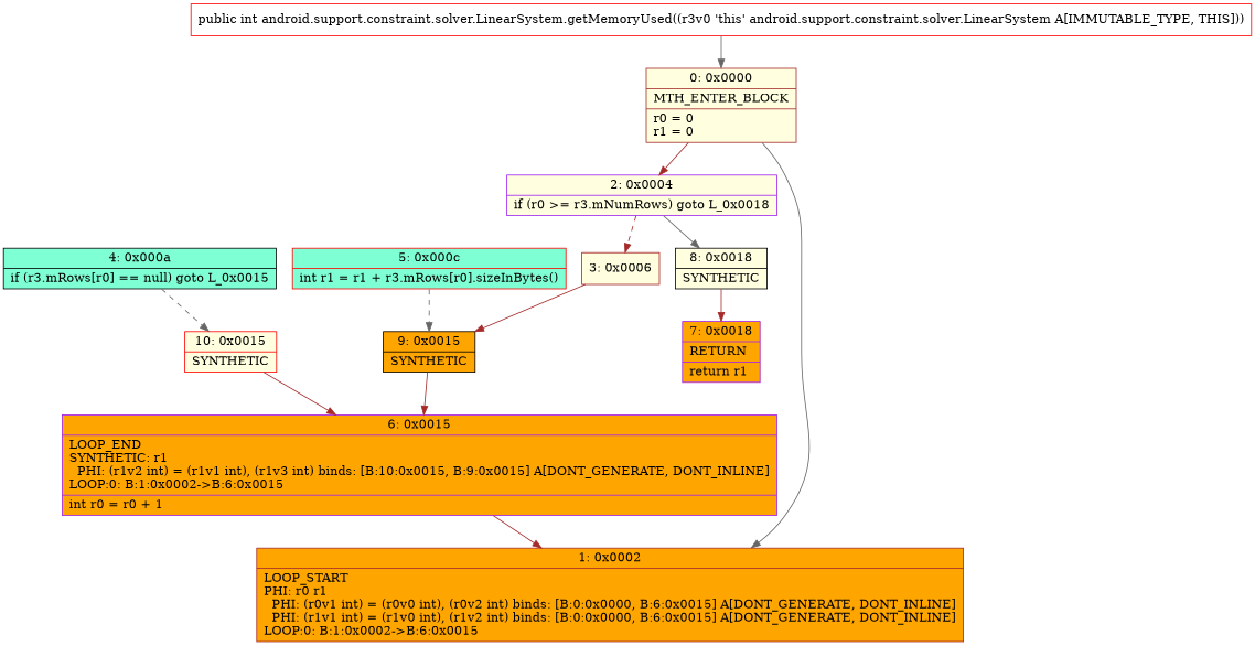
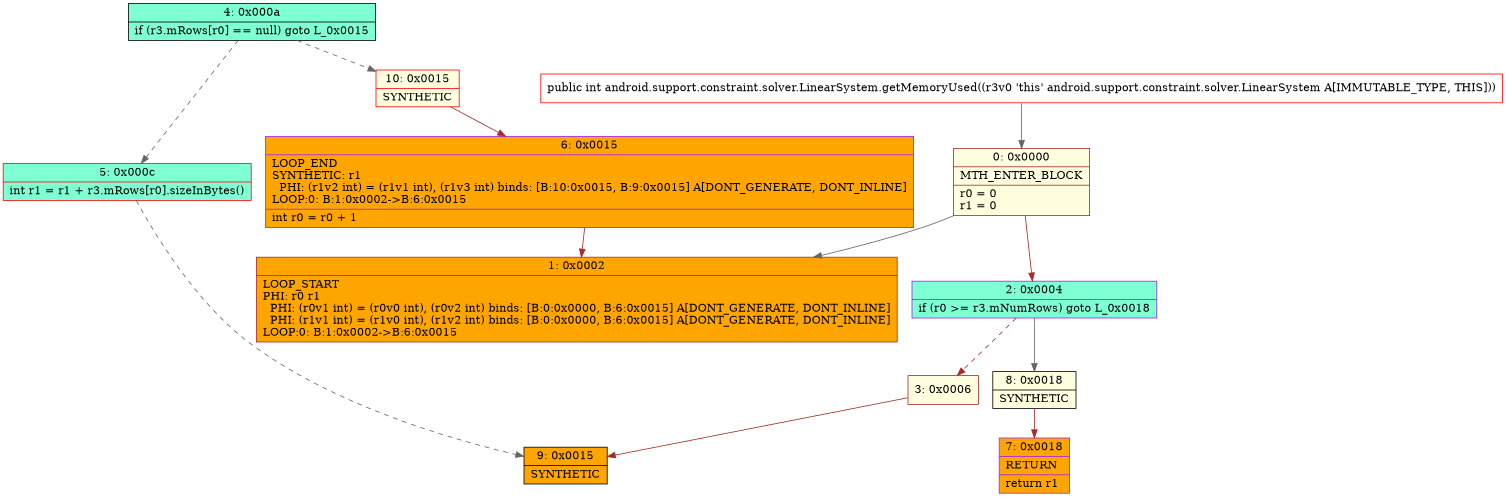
  digraph {
    node [color=brown fillcolor=lightyellow shape=record style=filled]
    edge [color=brown]
    n1 [label="{0\:\ 0x0000|MTH_ENTER_BLOCK\l|r0 = 0\lr1 = 0\l}"]
    n2 [fillcolor=orange label="{1\:\ 0x0002|LOOP_START\lPHI: r0 r1 \l  PHI: (r0v1 int) = (r0v0 int), (r0v2 int) binds: [B:0:0x0000, B:6:0x0015] A[DONT_GENERATE, DONT_INLINE]\l  PHI: (r1v1 int) = (r1v0 int), (r1v2 int) binds: [B:0:0x0000, B:6:0x0015] A[DONT_GENERATE, DONT_INLINE]\lLOOP:0: B:1:0x0002\-\>B:6:0x0015\l}"]
-   n3 [color=purple label="{2\:\ 0x0004|if (r0 \>= r3.mNumRows) goto L_0x0018\l}"]
+   n3 [color=purple fillcolor=aquamarine label="{2\:\ 0x0004|if (r0 \>= r3.mNumRows) goto L_0x0018\l}"]
    n4 [label="{3\:\ 0x0006}"]
    n5 [color=black label="{8\:\ 0x0018|SYNTHETIC\l}"]
    n6 [color=black fillcolor=orange label="{9\:\ 0x0015|SYNTHETIC\l}"]
    n7 [color=purple fillcolor=orange label="{7\:\ 0x0018|RETURN\l|return r1\l}"]
    n8 [color=black fillcolor=aquamarine label="{4\:\ 0x000a|if (r3.mRows[r0] == null) goto L_0x0015\l}"]
    n9 [color=red fillcolor=aquamarine label="{5\:\ 0x000c|int r1 = r1 + r3.mRows[r0].sizeInBytes()\l}"]
    n10 [color=red label="{10\:\ 0x0015|SYNTHETIC\l}"]
    n11 [color=purple fillcolor=orange label="{6\:\ 0x0015|LOOP_END\lSYNTHETIC: r1 \l  PHI: (r1v2 int) = (r1v1 int), (r1v3 int) binds: [B:10:0x0015, B:9:0x0015] A[DONT_GENERATE, DONT_INLINE]\lLOOP:0: B:1:0x0002\-\>B:6:0x0015\l|int r0 = r0 + 1\l}"]
    n12 [color=red fillcolor=white label="{public int android.support.constraint.solver.LinearSystem.getMemoryUsed((r3v0 'this' android.support.constraint.solver.LinearSystem A[IMMUTABLE_TYPE, THIS])) }"]
    n1 -> n2 [color=gray40]
    n1 -> n3
    n3 -> n4 [style=dashed]
    n3 -> n5 [color=gray40]
    n4 -> n6
    n5 -> n7
-   n6 -> n11
+   n8 -> n9 [color=gray40 style=dashed]
    n8 -> n10 [color=gray40 style=dashed]
    n9 -> n6 [color=gray40 style=dashed]
    n10 -> n11
    n11 -> n2
    n12 -> n1 [color=gray40]
  }
